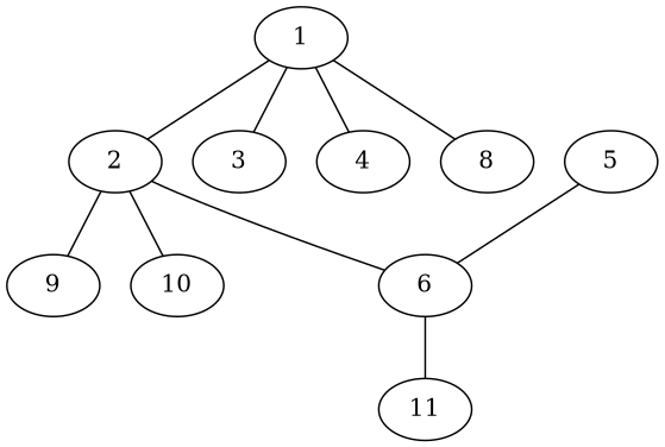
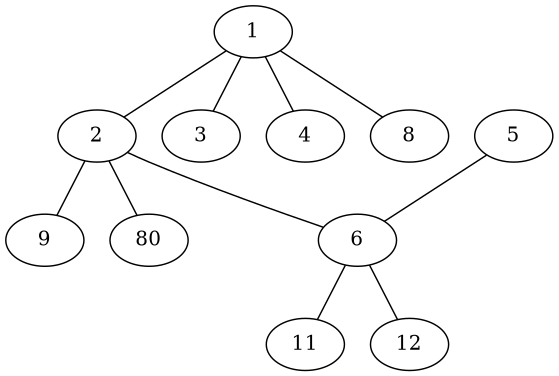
  graph {
    node [chem=H]
    edge [valence=1]
    1 [chem=C]
    2 [chem=C]
    3 [chem=O]
    4 [chem=O]
    8
    9
-   10
+   10 [label=80]
    6 [chem=N]
    5 [chem=C]
    11
+   12
    1 -- 2
    1 -- 3
    1 -- 4
    1 -- 8
    2 -- 9
    2 -- 10
    2 -- 6
    6 -- 11
+   6 -- 12
    5 -- 6
  }
